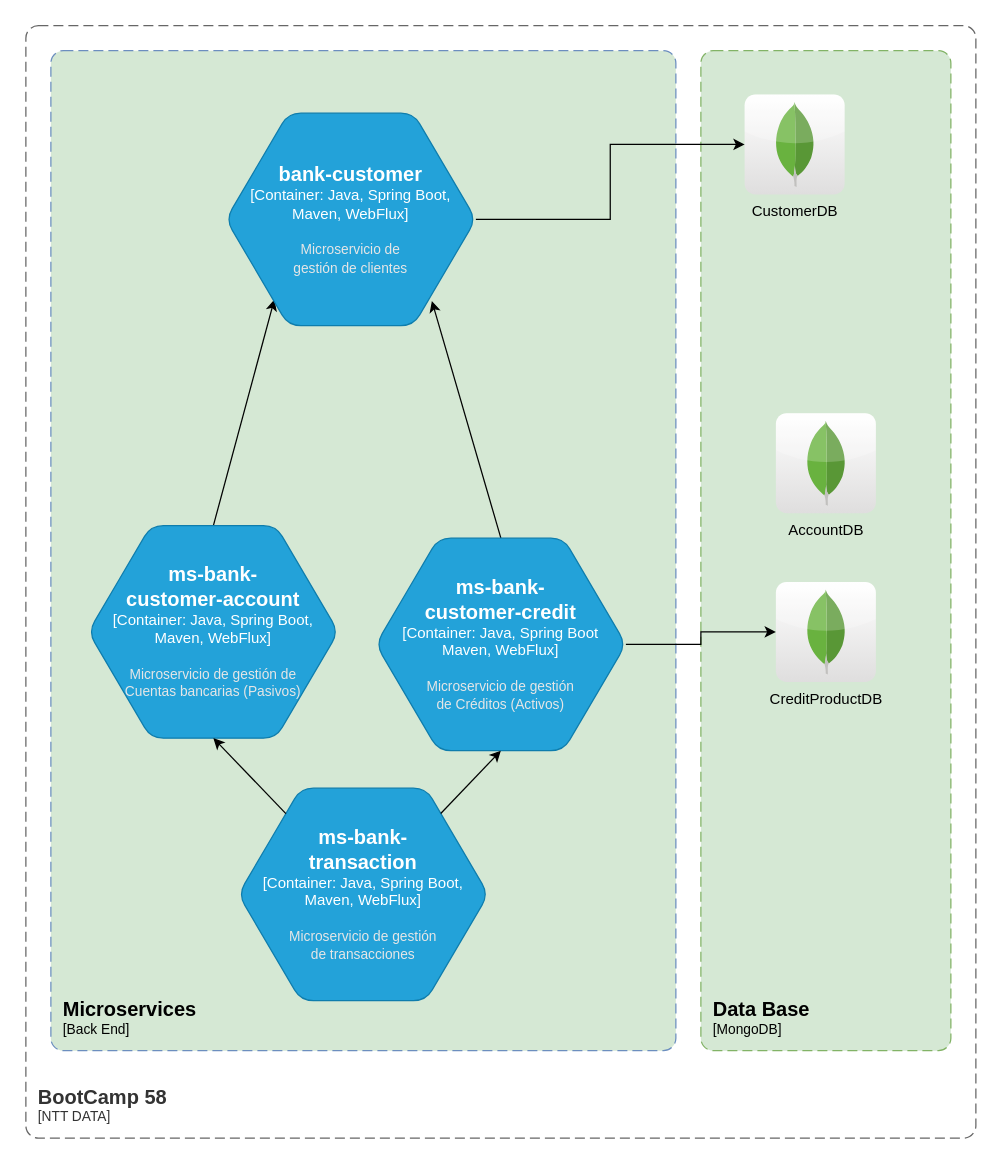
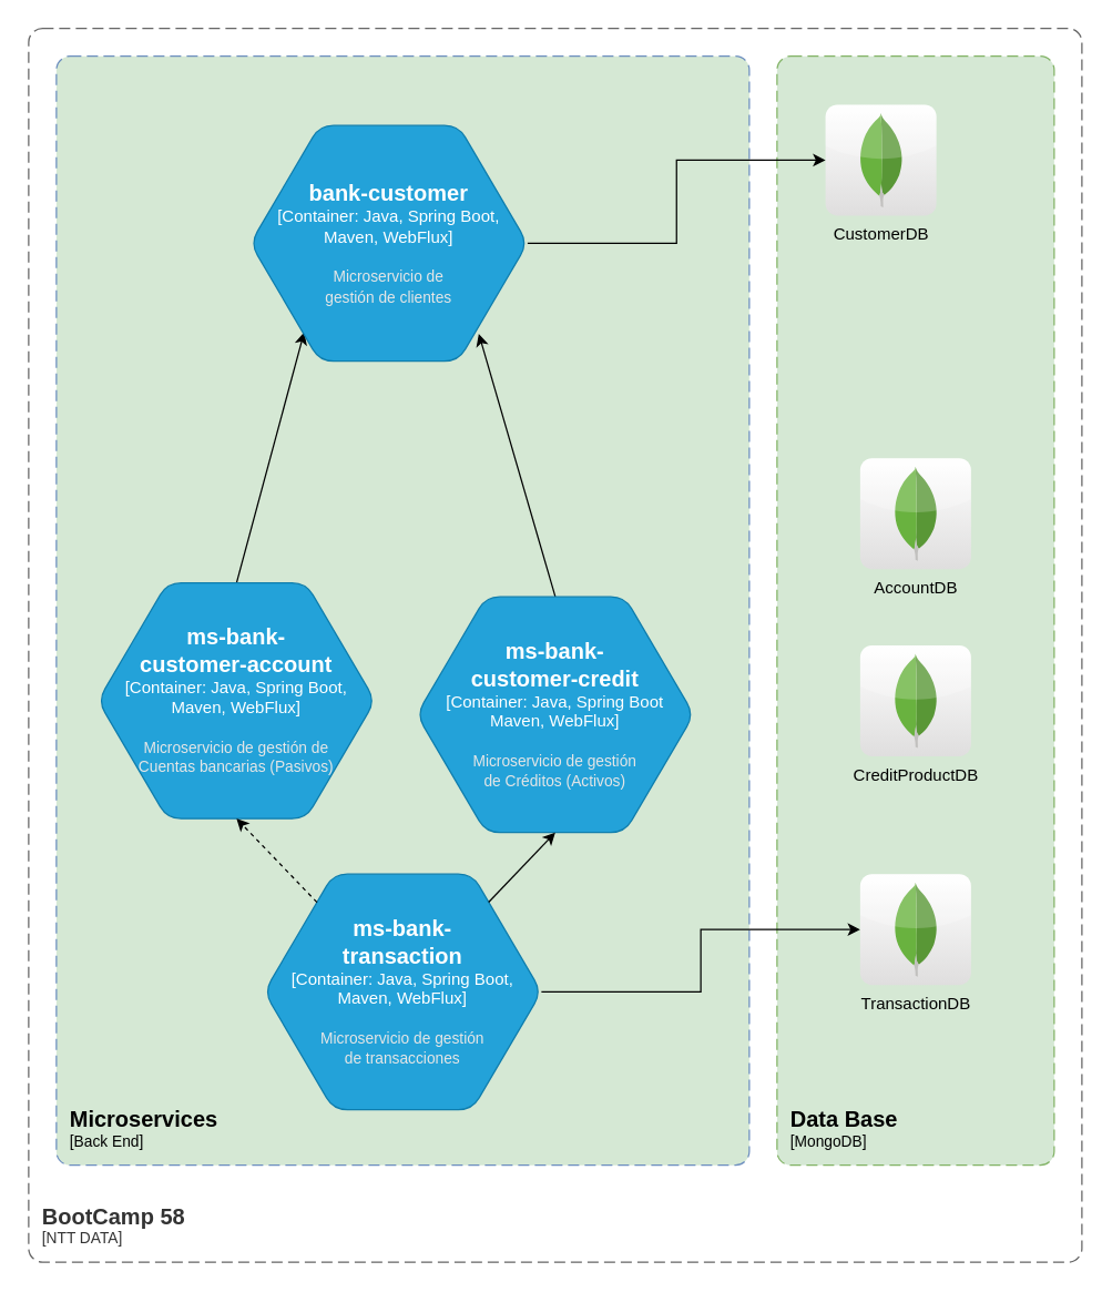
  <mxCell id="0" />
  <mxCell id="1" parent="0" />
  <mxCell id="2" value="&lt;font style=&quot;font-size: 16px&quot;&gt;&lt;b&gt;&lt;div style=&quot;text-align: left&quot;&gt;Microservices &lt;/div&gt;&lt;/b&gt;&lt;/font&gt;&lt;div style=&quot;text-align: left&quot;&gt;[Back End]&lt;/div&gt;" style="rounded=1;fontSize=11;whiteSpace=wrap;html=1;dashed=1;arcSize=20;fillColor=#d5e8d4;strokeColor=#6c8ebf;labelBackgroundColor=none;align=left;verticalAlign=bottom;labelBorderColor=none;spacingTop=0;spacing=10;dashPattern=8 4;metaEdit=1;rotatable=0;perimeter=rectanglePerimeter;noLabel=0;labelPadding=0;allowArrows=0;connectable=0;expand=0;recursiveResize=0;editable=1;pointerEvents=0;absoluteArcSize=1;points=[[0.25,0,0],[0.5,0,0],[0.75,0,0],[1,0.25,0],[1,0.5,0],[1,0.75,0],[0.75,1,0],[0.5,1,0],[0.25,1,0],[0,0.75,0],[0,0.5,0],[0,0.25,0]];" parent="1" vertex="1"><mxGeometry x="40" y="40" width="500" height="800" as="geometry" /></mxCell>
  <mxCell id="3" style="rounded=0;orthogonalLoop=1;jettySize=auto;html=1;entryX=0.824;entryY=0.884;entryDx=0;entryDy=0;entryPerimeter=0;exitX=0.5;exitY=0;exitDx=0;exitDy=0;exitPerimeter=0;" parent="1" source="15" target="16" edge="1"><mxGeometry relative="1" as="geometry" /></mxCell>
  <mxCell id="4" value="&lt;font style=&quot;font-size: 16px&quot;&gt;&lt;b&gt;&lt;div style=&quot;text-align: left&quot;&gt;BootCamp 58&lt;/div&gt;&lt;/b&gt;&lt;/font&gt;&lt;div style=&quot;text-align: left&quot;&gt;[NTT DATA]&lt;/div&gt;" style="rounded=1;fontSize=11;whiteSpace=wrap;html=1;dashed=1;arcSize=20;fillColor=none;strokeColor=#666666;fontColor=#333333;labelBackgroundColor=none;align=left;verticalAlign=bottom;labelBorderColor=none;spacingTop=0;spacing=10;dashPattern=8 4;metaEdit=1;rotatable=0;perimeter=rectanglePerimeter;noLabel=0;labelPadding=0;allowArrows=0;connectable=0;expand=0;recursiveResize=0;editable=1;pointerEvents=0;absoluteArcSize=1;points=[[0.25,0,0],[0.5,0,0],[0.75,0,0],[1,0.25,0],[1,0.5,0],[1,0.75,0],[0.75,1,0],[0.5,1,0],[0.25,1,0],[0,0.75,0],[0,0.5,0],[0,0.25,0]];" parent="1" vertex="1"><mxGeometry x="20" y="20" width="760" height="890" as="geometry" /></mxCell>
  <mxCell id="5" value="&lt;font style=&quot;font-size: 16px&quot;&gt;&lt;b&gt;&lt;div style=&quot;text-align: left&quot;&gt;Data Base&lt;/div&gt;&lt;/b&gt;&lt;/font&gt;&lt;div style=&quot;text-align: left&quot;&gt;[MongoDB]&lt;/div&gt;" style="rounded=1;fontSize=11;whiteSpace=wrap;html=1;dashed=1;arcSize=20;fillColor=#d5e8d4;strokeColor=#82b366;labelBackgroundColor=none;align=left;verticalAlign=bottom;labelBorderColor=none;spacingTop=0;spacing=10;dashPattern=8 4;metaEdit=1;rotatable=0;perimeter=rectanglePerimeter;noLabel=0;labelPadding=0;allowArrows=0;connectable=0;expand=0;recursiveResize=0;editable=1;pointerEvents=0;absoluteArcSize=1;points=[[0.25,0,0],[0.5,0,0],[0.75,0,0],[1,0.25,0],[1,0.5,0],[1,0.75,0],[0.75,1,0],[0.5,1,0],[0.25,1,0],[0,0.75,0],[0,0.5,0],[0,0.25,0]];" parent="1" vertex="1"><mxGeometry x="560" y="40" width="200" height="800" as="geometry" /></mxCell>
  <mxCell id="6" value="CustomerDB" style="dashed=0;outlineConnect=0;html=1;align=center;labelPosition=center;verticalLabelPosition=bottom;verticalAlign=top;shape=mxgraph.webicons.mongodb;gradientColor=#DFDEDE;strokeWidth=2;" parent="1" vertex="1"><mxGeometry x="595" y="75" width="80" height="80" as="geometry" /></mxCell>
  <mxCell id="7" value="AccountDB" style="dashed=0;outlineConnect=0;html=1;align=center;labelPosition=center;verticalLabelPosition=bottom;verticalAlign=top;shape=mxgraph.webicons.mongodb;gradientColor=#DFDEDE" parent="1" vertex="1"><mxGeometry x="620" y="330" width="80" height="80" as="geometry" /></mxCell>
  <mxCell id="8" value="CreditProductDB" style="dashed=0;outlineConnect=0;html=1;align=center;labelPosition=center;verticalLabelPosition=bottom;verticalAlign=top;shape=mxgraph.webicons.mongodb;gradientColor=#DFDEDE" parent="1" vertex="1"><mxGeometry x="620" y="465" width="80" height="80" as="geometry" /></mxCell>
  <mxCell id="9" style="rounded=0;orthogonalLoop=1;jettySize=auto;html=1;entryX=0.194;entryY=0.877;entryDx=0;entryDy=0;entryPerimeter=0;exitX=0.5;exitY=0;exitDx=0;exitDy=0;exitPerimeter=0;" parent="1" source="14" target="16" edge="1"><mxGeometry relative="1" as="geometry"><mxPoint x="70" y="510" as="sourcePoint" /></mxGeometry></mxCell>
  <mxCell id="10" style="edgeStyle=orthogonalEdgeStyle;rounded=0;orthogonalLoop=1;jettySize=auto;html=1;" parent="1" source="16" target="6" edge="1"><mxGeometry relative="1" as="geometry" /></mxCell>
- <mxCell id="11" style="edgeStyle=orthogonalEdgeStyle;rounded=0;orthogonalLoop=1;jettySize=auto;html=1;exitX=1;exitY=0.5;exitDx=0;exitDy=0;exitPerimeter=0;" parent="1" source="15" target="8" edge="1"><mxGeometry relative="1" as="geometry" /></mxCell>
+ <mxCell id="12" style="edgeStyle=orthogonalEdgeStyle;rounded=0;orthogonalLoop=1;jettySize=auto;html=1;" parent="1" source="13" target="19" edge="1"><mxGeometry relative="1" as="geometry" /></mxCell>
  <mxCell id="13" value="&lt;font style=&quot;font-size: 16px&quot;&gt;&lt;b&gt;ms-bank-&#10;transaction&lt;/b&gt;&lt;/font&gt;&lt;div&gt;[Container:&amp;nbsp;Java, Spring Boot, Maven, WebFlux]&lt;/div&gt;&lt;br&gt;&lt;div&gt;&lt;font style=&quot;font-size: 11px&quot;&gt;&lt;font color=&quot;#E6E6E6&quot;&gt;Microservicio de gestión&#10;de transacciones&lt;/font&gt;&lt;/div&gt;" style="shape=hexagon;size=50;perimeter=hexagonPerimeter2;whiteSpace=wrap;html=1;fixedSize=1;rounded=1;labelBackgroundColor=none;fillColor=#23A2D9;fontSize=12;fontColor=#ffffff;align=center;strokeColor=#0E7DAD;metaEdit=1;points=[[0.5,0,0],[1,0.25,0],[1,0.5,0],[1,0.75,0],[0.5,1,0],[0,0.75,0],[0,0.5,0],[0,0.25,0]];resizable=0;" parent="1" vertex="1"><mxGeometry x="190" y="630" width="200" height="170" as="geometry" /></mxCell>
  <mxCell id="14" value="&lt;font style=&quot;font-size: 16px&quot;&gt;&lt;b&gt;ms-bank-&#10;customer-account&lt;/b&gt;&lt;/font&gt;&lt;div&gt;[Container:&amp;nbsp;Java, Spring Boot,&#10;Maven, WebFlux]&lt;/div&gt;&lt;br&gt;&lt;div&gt;&lt;font style=&quot;font-size: 11px&quot;&gt;&lt;font color=&quot;#E6E6E6&quot;&gt;Microservicio de gestión de &#10;Cuentas bancarias (Pasivos)&lt;/font&gt;&lt;/div&gt;" style="shape=hexagon;size=50;perimeter=hexagonPerimeter2;whiteSpace=wrap;html=1;fixedSize=1;rounded=1;labelBackgroundColor=none;fillColor=#23A2D9;fontSize=12;fontColor=#ffffff;align=center;strokeColor=#0E7DAD;metaEdit=1;points=[[0.5,0,0],[1,0.25,0],[1,0.5,0],[1,0.75,0],[0.5,1,0],[0,0.75,0],[0,0.5,0],[0,0.25,0]];resizable=0;" parent="1" vertex="1"><mxGeometry x="70" y="420" width="200" height="170" as="geometry" /></mxCell>
  <mxCell id="15" value="&lt;font style=&quot;font-size: 16px&quot;&gt;&lt;b&gt;ms-bank-&#10;customer-credit&lt;/b&gt;&lt;/font&gt;&lt;div&gt;[Container:&amp;nbsp;Java, Spring Boot&#10;Maven, WebFlux]&lt;/div&gt;&lt;br&gt;&lt;div&gt;&lt;font style=&quot;font-size: 11px&quot;&gt;&lt;font color=&quot;#E6E6E6&quot;&gt;Microservicio de gestión &#10;de Créditos (Activos)&lt;/font&gt;&lt;/div&gt;" style="shape=hexagon;size=50;perimeter=hexagonPerimeter2;whiteSpace=wrap;html=1;fixedSize=1;rounded=1;labelBackgroundColor=none;fillColor=#23A2D9;fontSize=12;fontColor=#ffffff;align=center;strokeColor=#0E7DAD;metaEdit=1;points=[[0.5,0,0],[1,0.25,0],[1,0.5,0],[1,0.75,0],[0.5,1,0],[0,0.75,0],[0,0.5,0],[0,0.25,0]];resizable=0;" parent="1" vertex="1"><mxGeometry x="300" y="430" width="200" height="170" as="geometry" /></mxCell>
  <mxCell id="16" value="&lt;font style=&quot;font-size: 16px&quot;&gt;&lt;b&gt;bank-customer&lt;/b&gt;&lt;/font&gt;&lt;div&gt;[Container:&amp;nbsp;Java, Spring Boot, &#10;Maven, WebFlux]&lt;/div&gt;&lt;br&gt;&lt;div&gt;&lt;font style=&quot;font-size: 11px&quot;&gt;&lt;font color=&quot;#E6E6E6&quot;&gt;Microservicio de &#10;gestión de clientes&lt;/font&gt;&lt;/div&gt;" style="shape=hexagon;size=50;perimeter=hexagonPerimeter2;whiteSpace=wrap;html=1;fixedSize=1;rounded=1;labelBackgroundColor=none;fillColor=#23A2D9;fontSize=12;fontColor=#ffffff;align=center;strokeColor=#0E7DAD;metaEdit=1;points=[[0.5,0,0],[1,0.25,0],[1,0.5,0],[1,0.75,0],[0.5,1,0],[0,0.75,0],[0,0.5,0],[0,0.25,0]];resizable=0;" parent="1" vertex="1"><mxGeometry x="180" y="90" width="200" height="170" as="geometry" /></mxCell>
- <mxCell id="17" style="rounded=0;orthogonalLoop=1;jettySize=auto;html=1;entryX=0.5;entryY=1;entryDx=0;entryDy=0;entryPerimeter=0;" parent="1" source="13" target="14" edge="1"><mxGeometry relative="1" as="geometry" /></mxCell>
+ <mxCell id="17" style="rounded=0;orthogonalLoop=1;jettySize=auto;html=1;entryX=0.5;entryY=1;entryDx=0;entryDy=0;entryPerimeter=0;dashed=1;" parent="1" source="13" target="14" edge="1"><mxGeometry relative="1" as="geometry" /></mxCell>
  <mxCell id="18" style="rounded=0;orthogonalLoop=1;jettySize=auto;html=1;entryX=0.5;entryY=1;entryDx=0;entryDy=0;entryPerimeter=0;" parent="1" source="13" target="15" edge="1"><mxGeometry relative="1" as="geometry" /></mxCell>
+ <mxCell id="19" value="TransactionDB" style="dashed=0;outlineConnect=0;html=1;align=center;labelPosition=center;verticalLabelPosition=bottom;verticalAlign=top;shape=mxgraph.webicons.mongodb;gradientColor=#DFDEDE" parent="1" vertex="1"><mxGeometry x="620" y="630" width="80" height="80" as="geometry" /></mxCell>
